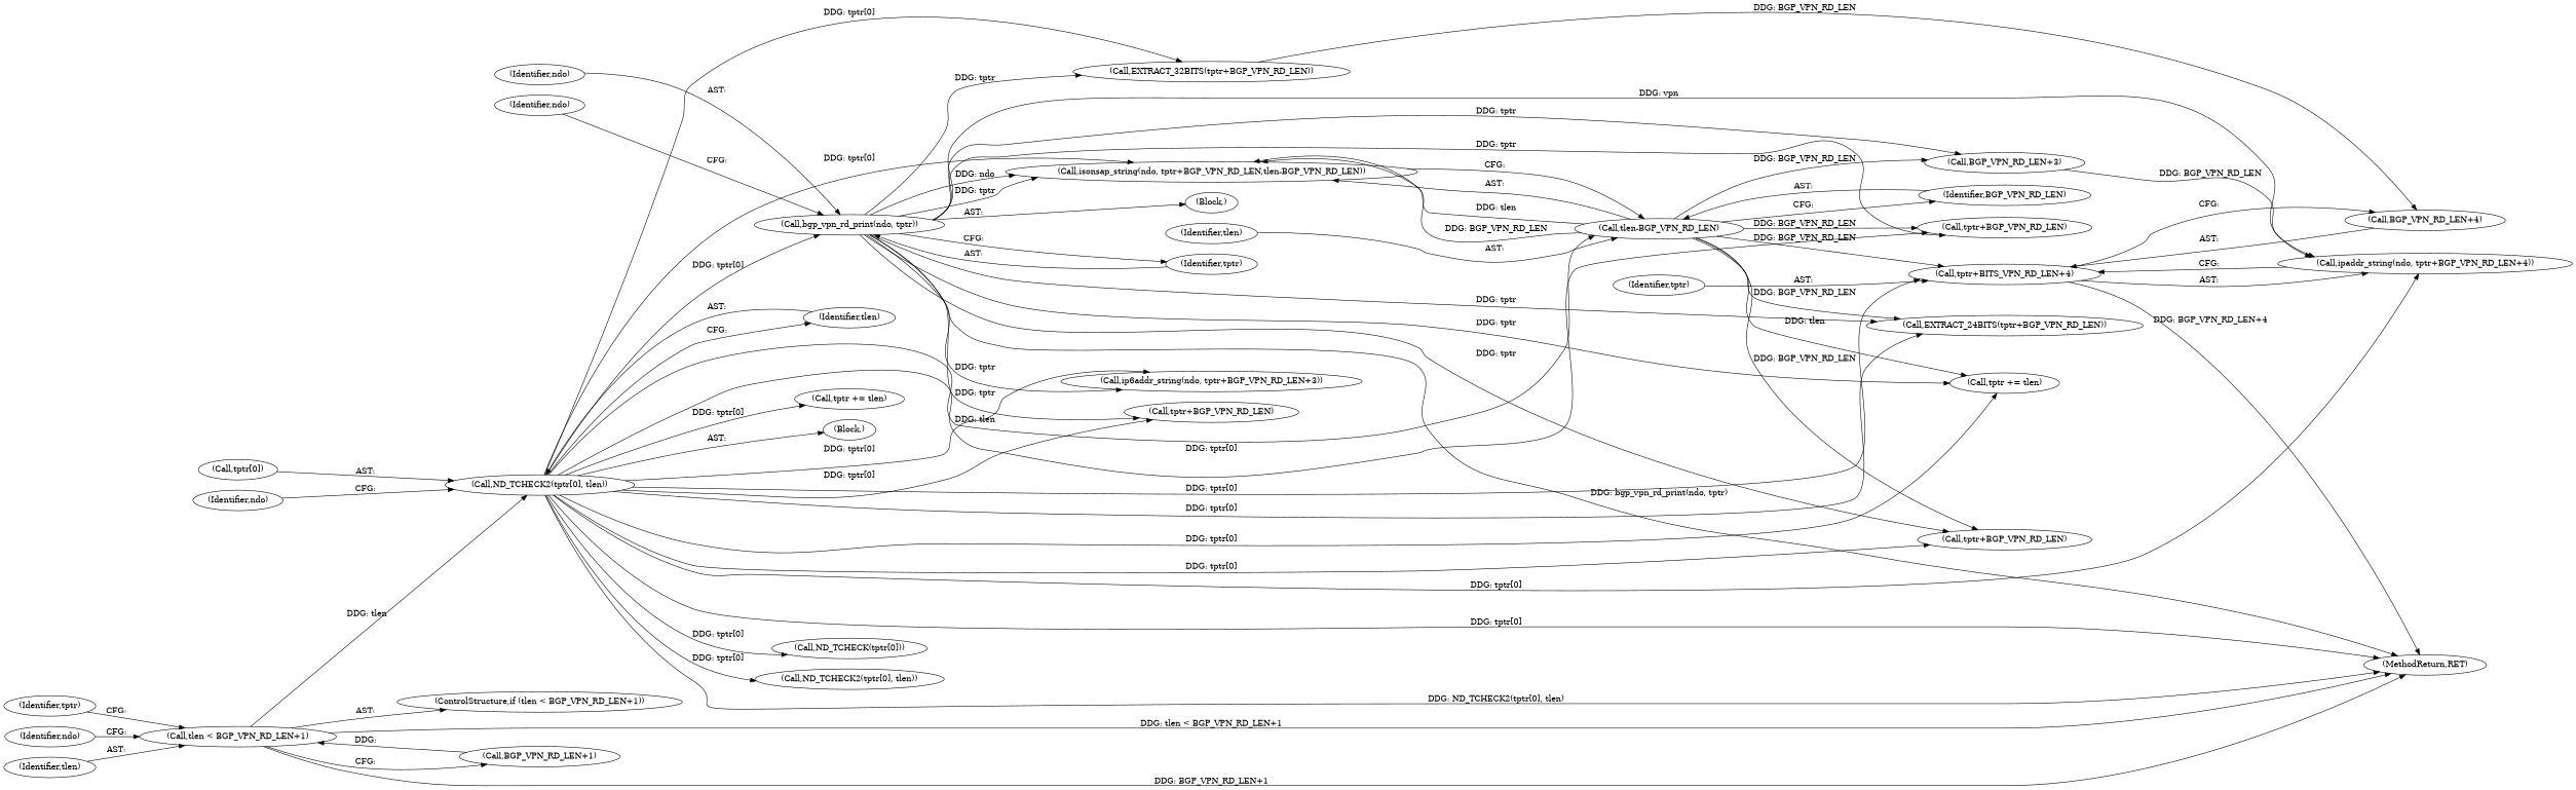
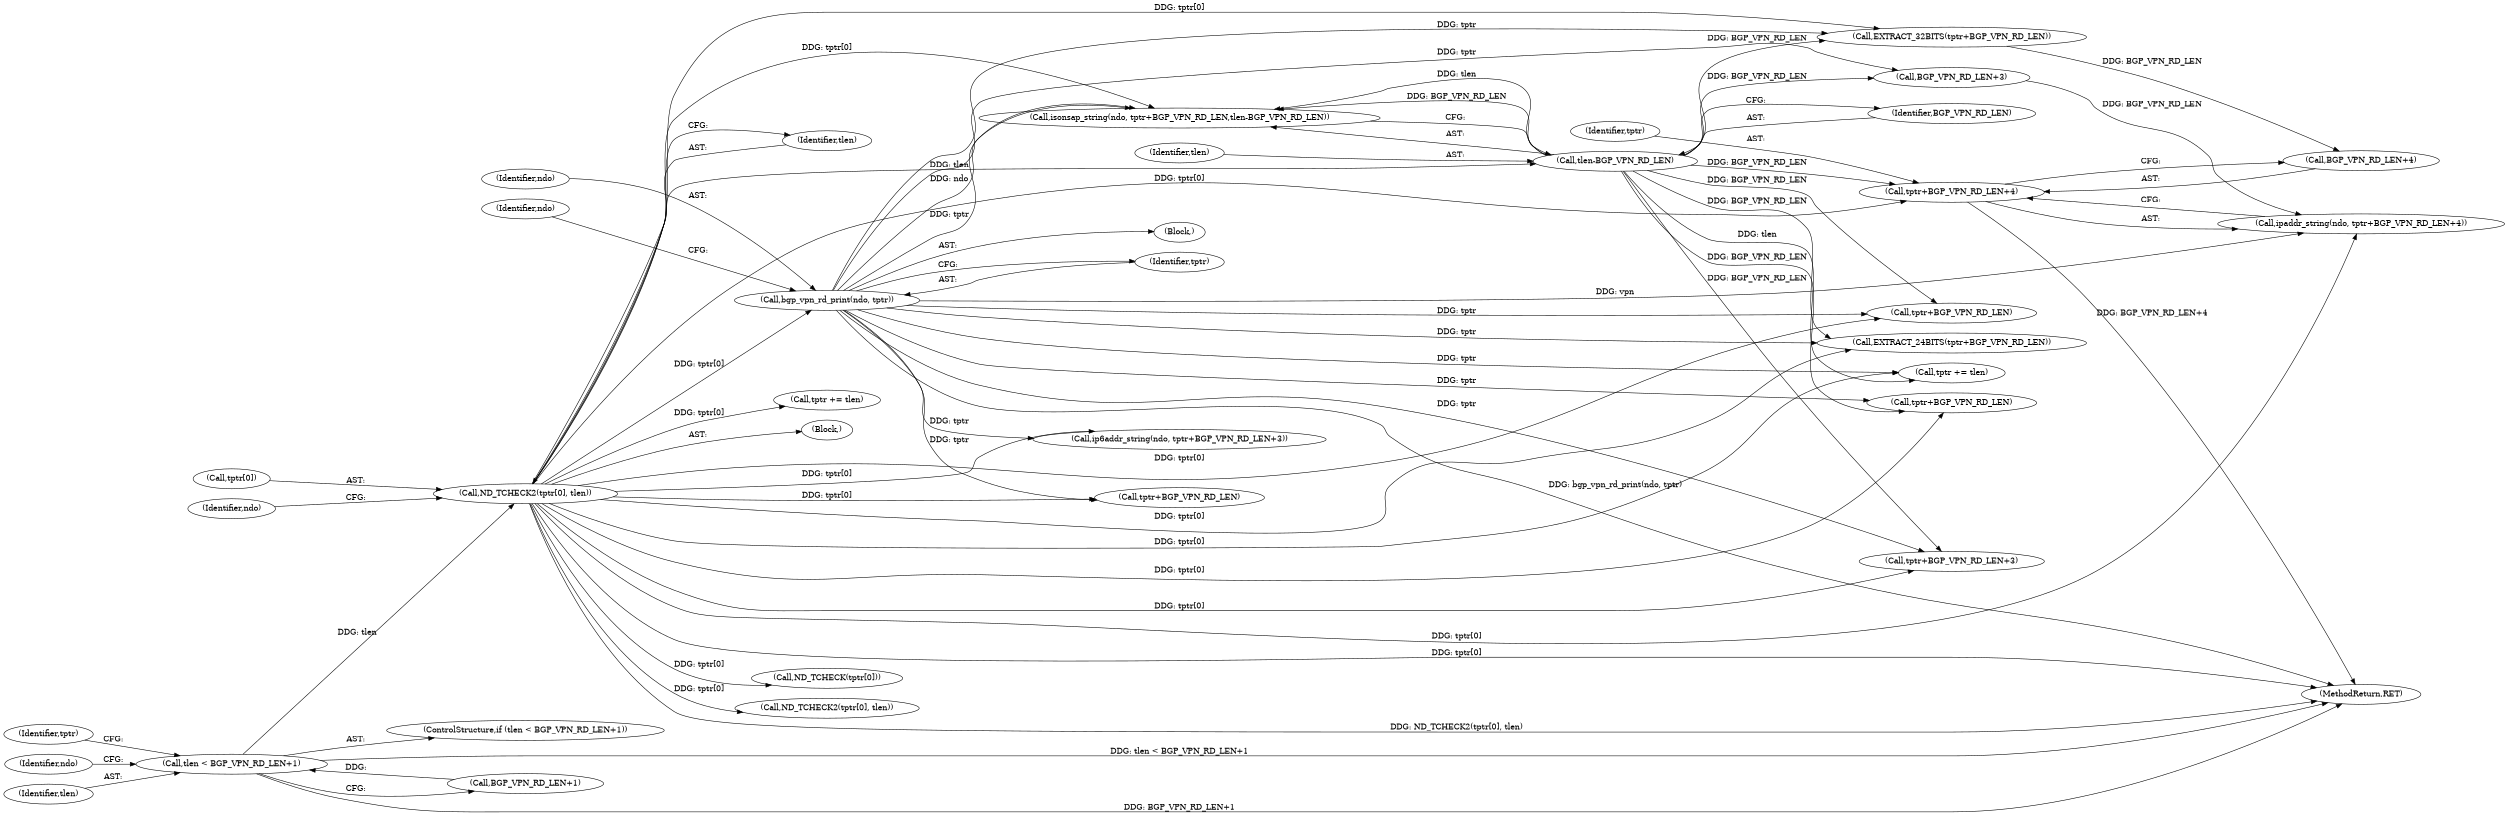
  digraph {
    rankdir=LR
-   n1 [label="(Call,tptr+BITS_VPN_RD_LEN+4)"]
+   n1 [label="(Call,tptr+BGP_VPN_RD_LEN+4)"]
    n2 [label="(Call,ipaddr_string(ndo, tptr+BGP_VPN_RD_LEN+4))"]
    n3 [label="(Call,BGP_VPN_RD_LEN+4)"]
    n4 [label="(MethodReturn,RET)"]
    n5 [label="(Call,ND_TCHECK2(tptr[0], tlen))"]
    n6 [label="(Call,bgp_vpn_rd_print(ndo, tptr))"]
    n7 [label="(Call,tlen-BGP_VPN_RD_LEN)"]
    n8 [label="(Call,ND_TCHECK(tptr[0]))"]
    n9 [label="(Call,tptr+BGP_VPN_RD_LEN)"]
    n10 [label="(Call,EXTRACT_32BITS(tptr+BGP_VPN_RD_LEN))"]
    n11 [label="(Call,ND_TCHECK2(tptr[0], tlen))"]
    n12 [label="(Call,EXTRACT_24BITS(tptr+BGP_VPN_RD_LEN))"]
    n13 [label="(Call,ip6addr_string(ndo, tptr+BGP_VPN_RD_LEN+3))"]
    n14 [label="(Call,tptr += tlen)"]
    n15 [label="(Identifier,tlen)"]
    n16 [label="(Call,tptr+BGP_VPN_RD_LEN)"]
+   n17 [label="(Call,tptr+BGP_VPN_RD_LEN+3)"]
    n18 [label="(Call,isonsap_string(ndo, tptr+BGP_VPN_RD_LEN,tlen-BGP_VPN_RD_LEN))"]
    n19 [label="(Call,tptr += tlen)"]
    n20 [label="(Call,tptr+BGP_VPN_RD_LEN)"]
    n21 [label="(Block,)"]
    n22 [label="(Block,)"]
    n23 [label="(Identifier,tptr)"]
    n24 [label="(Call,BGP_VPN_RD_LEN+3)"]
    n25 [label="(Identifier,BGP_VPN_RD_LEN)"]
    n26 [label="(Call,tlen < BGP_VPN_RD_LEN+1)"]
    n27 [label="(Call,BGP_VPN_RD_LEN+1)"]
    n28 [label="(ControlStructure,if (tlen < BGP_VPN_RD_LEN+1))"]
    n29 [label="(Identifier,ndo)"]
    n30 [label="(Identifier,tlen)"]
    n31 [label="(Identifier,tptr)"]
    n32 [label="(Identifier,ndo)"]
    n33 [label="(Identifier,ndo)"]
    n34 [label="(Identifier,tptr)"]
    n35 [label="(Call,tptr[0])"]
    n36 [label="(Identifier,ndo)"]
    n37 [label="(Identifier,tlen)"]
    n1 -> n2 [label="AST: "]
    n1 -> n3 [label="CFG: "]
    n1 -> n4 [label="DDG: BGP_VPN_RD_LEN+4"]
    n2 -> n1 [label="CFG: "]
    n3 -> n1 [label="AST: "]
    n5 -> n1 [label="DDG: tptr[0]"]
    n5 -> n2 [label="DDG: tptr[0]"]
    n5 -> n4 [label="DDG: ND_TCHECK2(tptr[0], tlen)"]
    n5 -> n4 [label="DDG: tptr[0]"]
    n5 -> n6 [label="DDG: tptr[0]"]
    n5 -> n7 [label="DDG: tlen"]
    n5 -> n8 [label="DDG: tptr[0]"]
    n5 -> n9 [label="DDG: tptr[0]"]
    n5 -> n10 [label="DDG: tptr[0]"]
    n5 -> n11 [label="DDG: tptr[0]"]
    n5 -> n12 [label="DDG: tptr[0]"]
    n5 -> n13 [label="DDG: tptr[0]"]
    n5 -> n14 [label="DDG: tptr[0]"]
    n5 -> n15 [label="CFG: "]
    n5 -> n16 [label="DDG: tptr[0]"]
+   n5 -> n17 [label="DDG: tptr[0]"]
    n5 -> n18 [label="DDG: tptr[0]"]
    n5 -> n19 [label="DDG: tptr[0]"]
    n5 -> n20 [label="DDG: tptr[0]"]
    n5 -> n21 [label="AST: "]
    n6 -> n2 [label="DDG: vpn"]
    n6 -> n4 [label="DDG: bgp_vpn_rd_print(ndo, tptr)"]
    n6 -> n9 [label="DDG: tptr"]
    n6 -> n10 [label="DDG: tptr"]
    n6 -> n12 [label="DDG: tptr"]
    n6 -> n13 [label="DDG: tptr"]
    n6 -> n14 [label="DDG: tptr"]
    n6 -> n16 [label="DDG: tptr"]
+   n6 -> n17 [label="DDG: tptr"]
    n6 -> n18 [label="DDG: ndo"]
    n6 -> n18 [label="DDG: tptr"]
    n6 -> n20 [label="DDG: tptr"]
    n6 -> n22 [label="AST: "]
    n6 -> n23 [label="CFG: "]
    n6 -> n24 [label="DDG: tptr"]
    n7 -> n1 [label="DDG: BGP_VPN_RD_LEN"]
    n7 -> n9 [label="DDG: BGP_VPN_RD_LEN"]
+   n7 -> n10 [label="DDG: BGP_VPN_RD_LEN"]
    n7 -> n12 [label="DDG: BGP_VPN_RD_LEN"]
    n7 -> n14 [label="DDG: tlen"]
    n7 -> n16 [label="DDG: BGP_VPN_RD_LEN"]
+   n7 -> n17 [label="DDG: BGP_VPN_RD_LEN"]
    n7 -> n18 [label="AST: "]
    n7 -> n18 [label="DDG: tlen"]
    n7 -> n18 [label="DDG: BGP_VPN_RD_LEN"]
    n7 -> n24 [label="DDG: BGP_VPN_RD_LEN"]
    n7 -> n25 [label="CFG: "]
    n10 -> n3 [label="DDG: BGP_VPN_RD_LEN"]
    n15 -> n5 [label="AST: "]
    n18 -> n7 [label="CFG: "]
    n23 -> n6 [label="AST: "]
    n24 -> n2 [label="DDG: BGP_VPN_RD_LEN"]
    n25 -> n7 [label="AST: "]
    n26 -> n4 [label="DDG: tlen < BGP_VPN_RD_LEN+1"]
    n26 -> n4 [label="DDG: BGP_VPN_RD_LEN+1"]
    n26 -> n5 [label="DDG: tlen"]
    n26 -> n27 [label="CFG: "]
    n26 -> n28 [label="AST: "]
    n27 -> n26 [label="DDG: "]
    n29 -> n5 [label="CFG: "]
    n30 -> n7 [label="AST: "]
    n31 -> n26 [label="CFG: "]
    n32 -> n6 [label="AST: "]
    n33 -> n6 [label="CFG: "]
    n34 -> n1 [label="AST: "]
    n35 -> n5 [label="AST: "]
    n36 -> n26 [label="CFG: "]
    n37 -> n26 [label="AST: "]
  }
